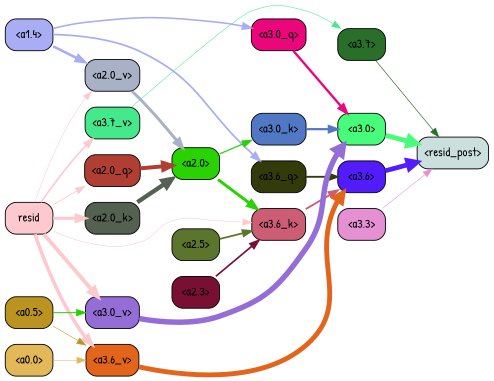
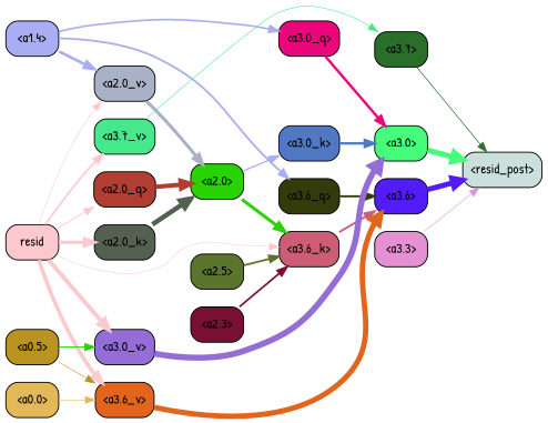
  strict digraph {
    fontname="Patrick Hand"
    rankdir=LR
    splines=true
    node [color=black fontname="Patrick Hand" shape=box style="filled, rounded"]
    edge [color="#fdc9cf" fontname="Patrick Hand" penwidth=0.6]
    "<a3.7>" [fillcolor="#296f29"]
    "<resid_post>" [fillcolor="#cbe0dd"]
    "<a3.6>" [fillcolor="#531cfd"]
    "<a3.3>" [fillcolor="#e490d2"]
    "<a3.0>" [fillcolor="#47fc7a"]
    "<a3.6_q>" [fillcolor="#343b0b"]
    "<a3.0_q>" [fillcolor="#ec067c"]
    "<a3.6_k>" [fillcolor="#cd5c75"]
    "<a3.0_k>" [fillcolor="#5178c4"]
    "<a3.7_v>" [fillcolor="#46e88c"]
    "<a3.6_v>" [fillcolor="#e3651b"]
    "<a3.0_v>" [fillcolor="#946dd7"]
    "<a1.4>" [fillcolor="#a8adf4"]
    "<a2.0_v>" [fillcolor="#a9b1c7"]
    "<a2.0>" [fillcolor="#29d201"]
    "<a2.5>" [fillcolor="#5c752c"]
    "<a2.3>" [fillcolor="#7a0f34"]
    n18 [fillcolor="#fdc9cf" label=resid]
    "<a2.0_q>" [fillcolor="#b03e32"]
    "<a2.0_k>" [fillcolor="#546151"]
    "<a0.5>" [fillcolor="#bb9321"]
    "<a0.0>" [fillcolor="#e3b859"]
    "<a3.7>" -> "<resid_post>" [color="#296f29" penwidth=0.7595263123512268]
    "<a3.6>" -> "<resid_post>" [color="#531cfd" penwidth=5.40013587474823]
    "<a3.3>" -> "<resid_post>" [color="#e490d2"]
    "<a3.0>" -> "<resid_post>" [color="#47fc7a" penwidth=5.540827631950378]
    "<a3.6_q>" -> "<a3.6>" [color="#343b0b" penwidth=2.0530722737312317]
    "<a3.0_q>" -> "<a3.0>" [color="#ec067c" penwidth=2.681713283061981]
    "<a3.6_k>" -> "<a3.6>" [color="#cd5c75" penwidth=2.080081820487976]
    "<a3.0_k>" -> "<a3.0>" [color="#5178c4" penwidth=2.4920601844787598]
    "<a3.7_v>" -> "<a3.7>" [color="#46e88c"]
    "<a3.6_v>" -> "<a3.6>" [color="#e3651b" penwidth=5.522058844566345]
    "<a3.0_v>" -> "<a3.0>" [color="#946dd7" penwidth=6.184832274913788]
    "<a1.4>" -> "<a3.6_q>" [color="#a8adf4" penwidth=1.9735972881317139]
    "<a1.4>" -> "<a3.0_q>" [color="#a8adf4" penwidth=1.8167777061462402]
    "<a1.4>" -> "<a2.0_v>" [color="#a8adf4" penwidth=2.935177743434906]
    "<a2.0_v>" -> "<a2.0>" [color="#a9b1c7" penwidth=3.3640971779823303]
    "<a2.0>" -> "<a3.6_k>" [color="#29d201" penwidth=3.3549644947052]
-   "<a2.0>" -> "<a3.0_k>" [color="#29d201" penwidth=1.3908889293670654]
+   "<a2.0>" -> "<a3.0_k>" [color="#a8adf4" penwidth=1.3908889293670654]
    "<a2.5>" -> "<a3.6_k>" [color="#5c752c" penwidth=1.998626947402954]
    "<a2.3>" -> "<a3.6_k>" [color="#7a0f34" penwidth=1.90748929977417]
    n18 -> "<a3.6_k>"
    n18 -> "<a3.7_v>" [penwidth=1.8481524586677551]
    n18 -> "<a3.6_v>" [penwidth=4.0683629512786865]
    n18 -> "<a3.0_v>" [penwidth=4.396489858627319]
    n18 -> "<a2.0_v>"
    n18 -> "<a2.0_q>" [penwidth=0.9339196681976318]
    n18 -> "<a2.0_k>" [penwidth=3.474741220474243]
    "<a2.0_q>" -> "<a2.0>" [color="#b03e32" penwidth=4.507863223552704]
    "<a2.0_k>" -> "<a2.0>" [color="#546151" penwidth=4.960922122001648]
    "<a0.5>" -> "<a3.6_v>" [color="#bb9321"]
    "<a0.5>" -> "<a3.0_v>" [color="#29d201" penwidth=1.0967135429382324]
    "<a0.0>" -> "<a3.6_v>" [color="#e3b859"]
  }
